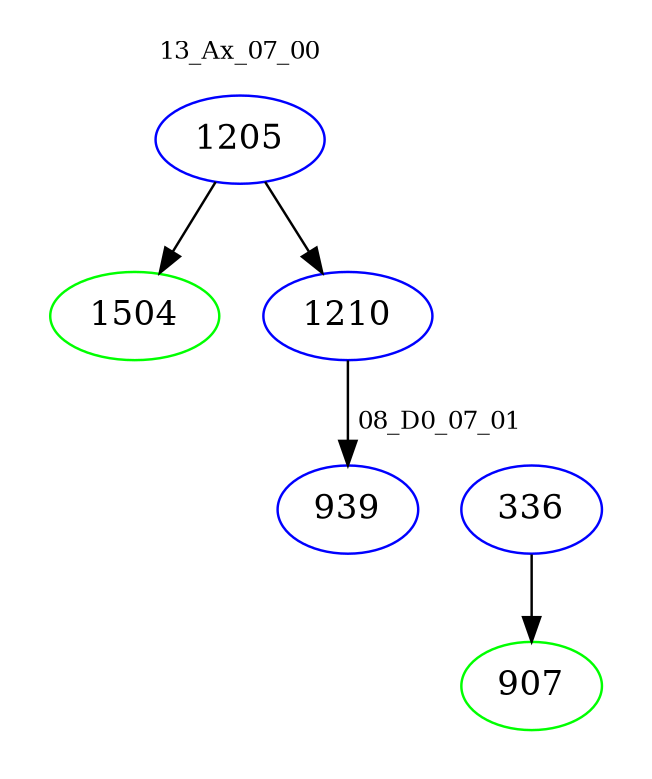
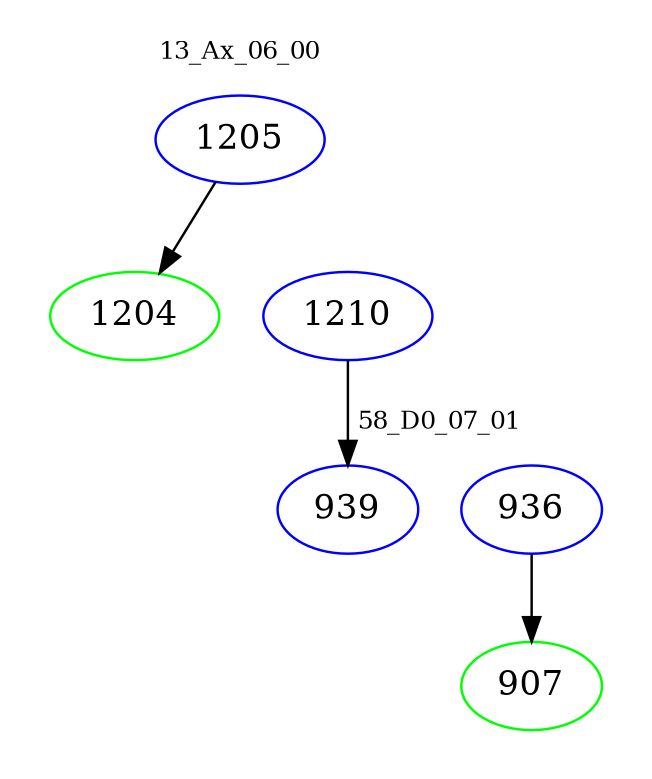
  digraph {
    node [color=blue]
    edge [color=black]
    n1 [label=1205]
-   n2 [color=green label=1504]
+   n2 [color=green label=1204]
    n3 [label=1210]
-   n4 [label=336]
+   n4 [label=936]
    n5 [color=green label=907]
    n6 [label=939]
    subgraph cluster_1 {
      color=white
      fontsize=10
-     label="13_Ax_07_00"
+     label="13_Ax_06_00"
      n1
      n2
      n3
    }
    subgraph cluster_2 {
      color=white
      fontsize=10
-     label="08_D0_07_01"
+     label="58_D0_07_01"
      n4
      n5
      n6
    }
    n1 -> n2
-   n1 -> n3
    n3 -> n6
    n4 -> n5
  }
